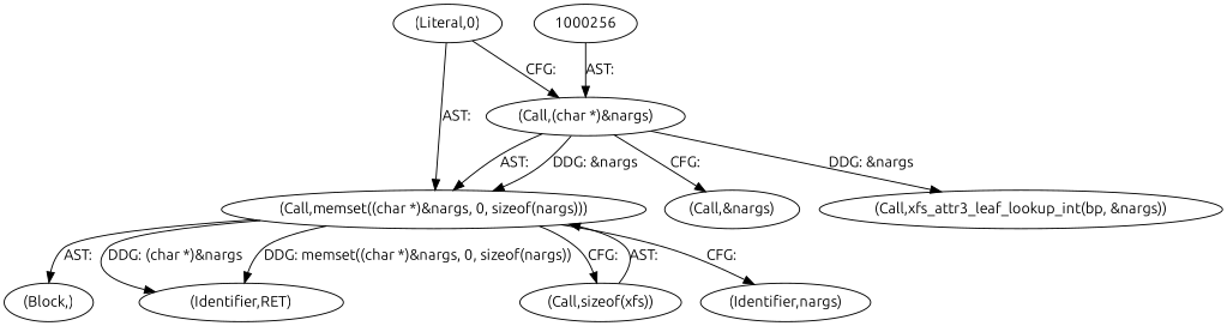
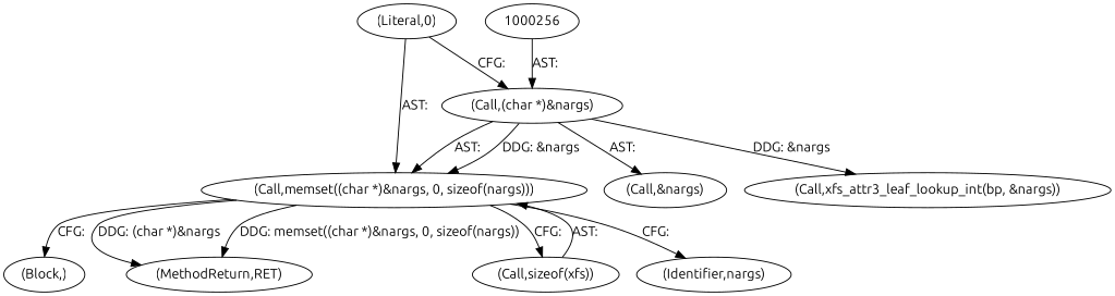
  digraph {
    fontname=Ubuntu
    node [fontname=Ubuntu]
    edge [fontname=Ubuntu]
    n1 [label="(Call,memset((char *)&nargs, 0, sizeof(nargs)))"]
    n2 [label="(Block,)"]
-   n3 [label="(Identifier,RET)"]
+   n3 [label="(MethodReturn,RET)"]
    n4 [label="(Call,sizeof(xfs))"]
    n5 [label="(Identifier,nargs)"]
    n6 [label="(Call,(char *)&nargs)"]
    n7 [label="(Call,&nargs)"]
    n8 [label="(Call,xfs_attr3_leaf_lookup_int(bp, &nargs))"]
    n9 [label="(Literal,0)"]
    n10 [label=1000256]
-   n1 -> n2 [label="AST: "]
+   n1 -> n2 [label="CFG: "]
    n1 -> n3 [label="DDG: (char *)&nargs"]
    n1 -> n3 [label="DDG: memset((char *)&nargs, 0, sizeof(nargs))"]
    n1 -> n4 [label="CFG: "]
    n1 -> n5 [label="CFG: "]
    n4 -> n1 [label="AST: "]
    n6 -> n1 [label="AST: "]
    n6 -> n1 [label="DDG: &nargs"]
-   n6 -> n7 [label="CFG: "]
+   n6 -> n7 [label="AST: "]
    n6 -> n8 [label="DDG: &nargs"]
    n9 -> n1 [label="AST: "]
    n9 -> n6 [label="CFG: "]
    n10 -> n6 [label="AST: "]
  }
